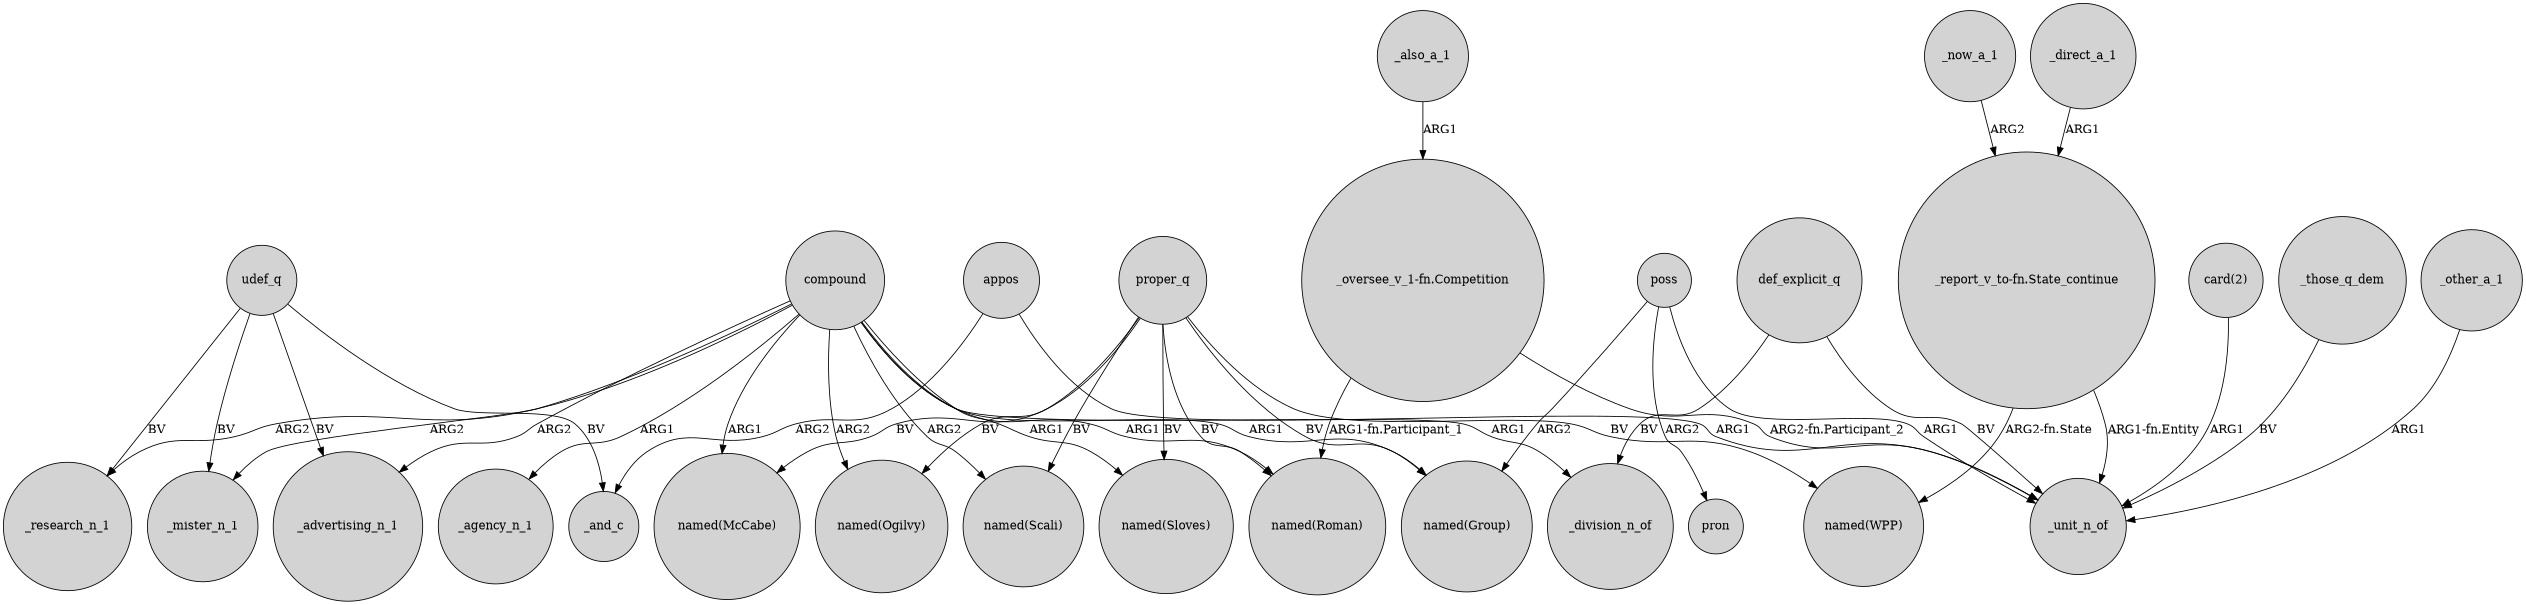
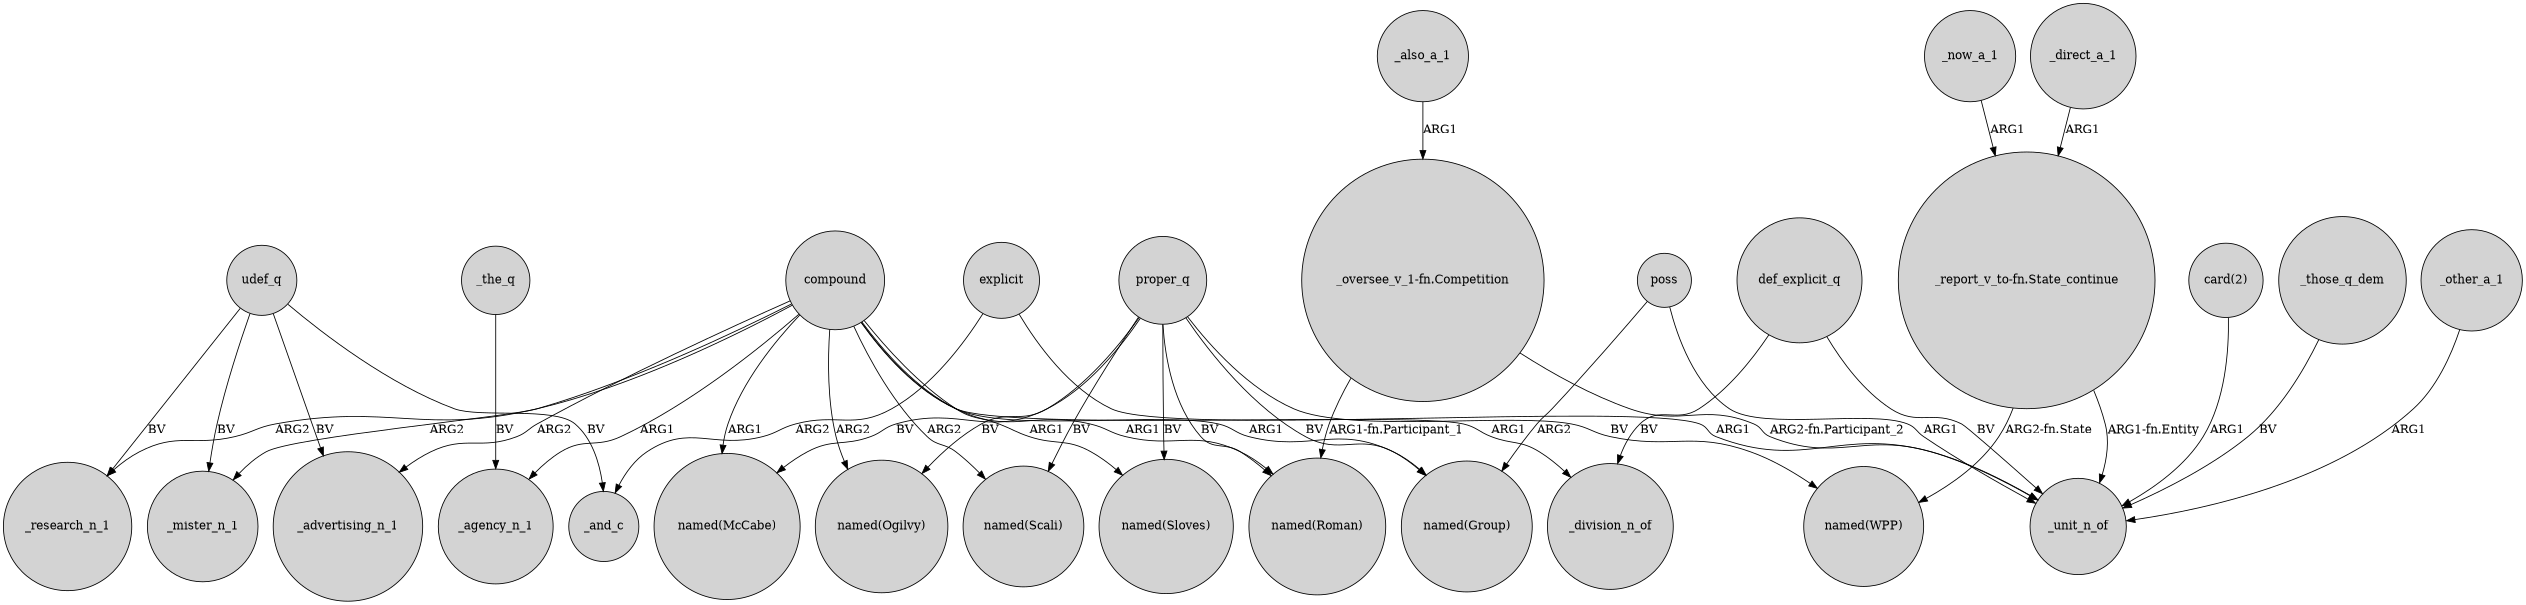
  digraph {
    node [shape=circle style=filled]
    compound
    _agency_n_1
    _mister_n_1
    "named(Roman)"
    "named(Group)"
    _division_n_of
    "named(McCabe)"
    "named(Ogilvy)"
    _research_n_1
    "named(Sloves)"
    _advertising_n_1
    "named(Scali)"
-   appos
+   appos [label=explicit]
    _unit_n_of
    _and_c
    "_report_v_to-fn.State_continue"
    "named(WPP)"
    proper_q
    poss
-   pron
    def_explicit_q
    _now_a_1
+   _the_q
    udef_q
    _those_q_dem
    _direct_a_1
    _also_a_1
    "_oversee_v_1-fn.Competition"
    _other_a_1
    "card(2)"
    compound -> _agency_n_1 [label=ARG1]
    compound -> _mister_n_1 [label=ARG2]
    compound -> "named(Roman)" [label=ARG1]
    compound -> "named(Group)" [label=ARG1]
    compound -> _division_n_of [label=ARG1]
    compound -> "named(McCabe)" [label=ARG1]
    compound -> "named(Ogilvy)" [label=ARG2]
    compound -> _research_n_1 [label=ARG2]
    compound -> "named(Sloves)" [label=ARG1]
    compound -> _advertising_n_1 [label=ARG2]
    compound -> "named(Scali)" [label=ARG2]
    appos -> _unit_n_of [label=ARG1]
    appos -> _and_c [label=ARG2]
    "_report_v_to-fn.State_continue" -> _unit_n_of [label="ARG1-fn.Entity"]
    "_report_v_to-fn.State_continue" -> "named(WPP)" [label="ARG2-fn.State"]
    proper_q -> "named(Roman)" [label=BV]
    proper_q -> "named(Group)" [label=BV]
    proper_q -> "named(McCabe)" [label=BV]
    proper_q -> "named(Ogilvy)" [label=BV]
    proper_q -> "named(Sloves)" [label=BV]
    proper_q -> "named(Scali)" [label=BV]
    proper_q -> "named(WPP)" [label=BV]
    poss -> "named(Group)" [label=ARG2]
    poss -> _unit_n_of [label=ARG1]
-   poss -> pron [label=ARG2]
    def_explicit_q -> _division_n_of [label=BV]
    def_explicit_q -> _unit_n_of [label=BV]
-   _now_a_1 -> "_report_v_to-fn.State_continue" [label=ARG2]
+   _now_a_1 -> "_report_v_to-fn.State_continue" [label=ARG1]
+   _the_q -> _agency_n_1 [label=BV]
    udef_q -> _mister_n_1 [label=BV]
    udef_q -> _research_n_1 [label=BV]
    udef_q -> _advertising_n_1 [label=BV]
    udef_q -> _and_c [label=BV]
    _those_q_dem -> _unit_n_of [label=BV]
    _direct_a_1 -> "_report_v_to-fn.State_continue" [label=ARG1]
    _also_a_1 -> "_oversee_v_1-fn.Competition" [label=ARG1]
    "_oversee_v_1-fn.Competition" -> "named(Roman)" [label="ARG1-fn.Participant_1"]
    "_oversee_v_1-fn.Competition" -> _unit_n_of [label="ARG2-fn.Participant_2"]
    _other_a_1 -> _unit_n_of [label=ARG1]
    "card(2)" -> _unit_n_of [label=ARG1]
  }
